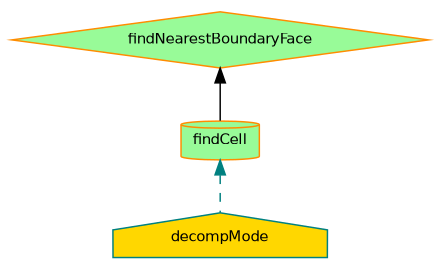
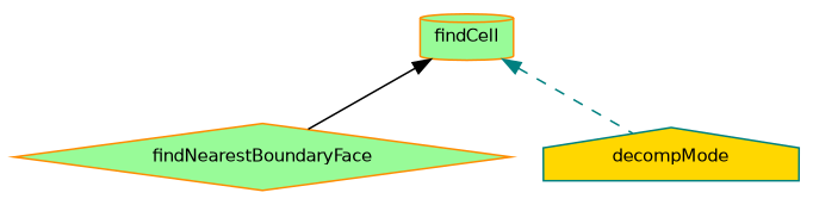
  digraph {
    rankdir=TB
    node [color=darkorange fillcolor=palegreen fontname=Helvetica fontsize=10 style=filled]
    edge [dir=back fontname=Helvetica fontsize=10 labelfontname=Helvetica labelfontsize=10]
    n1 [fontcolor=black height=0.2 label=findNearestBoundaryFace shape=diamond width=0.4]
    n2 [height=0.2 label=findCell shape=cylinder width=0.4]
    n3 [color=teal fillcolor=gold height=0.2 label=decompMode shape=house width=0.4]
-   n1 -> n2 [color=black style=solid]
+   n2 -> n1 [color=black style=solid]
    n2 -> n3 [color=teal style=dashed]
  }
